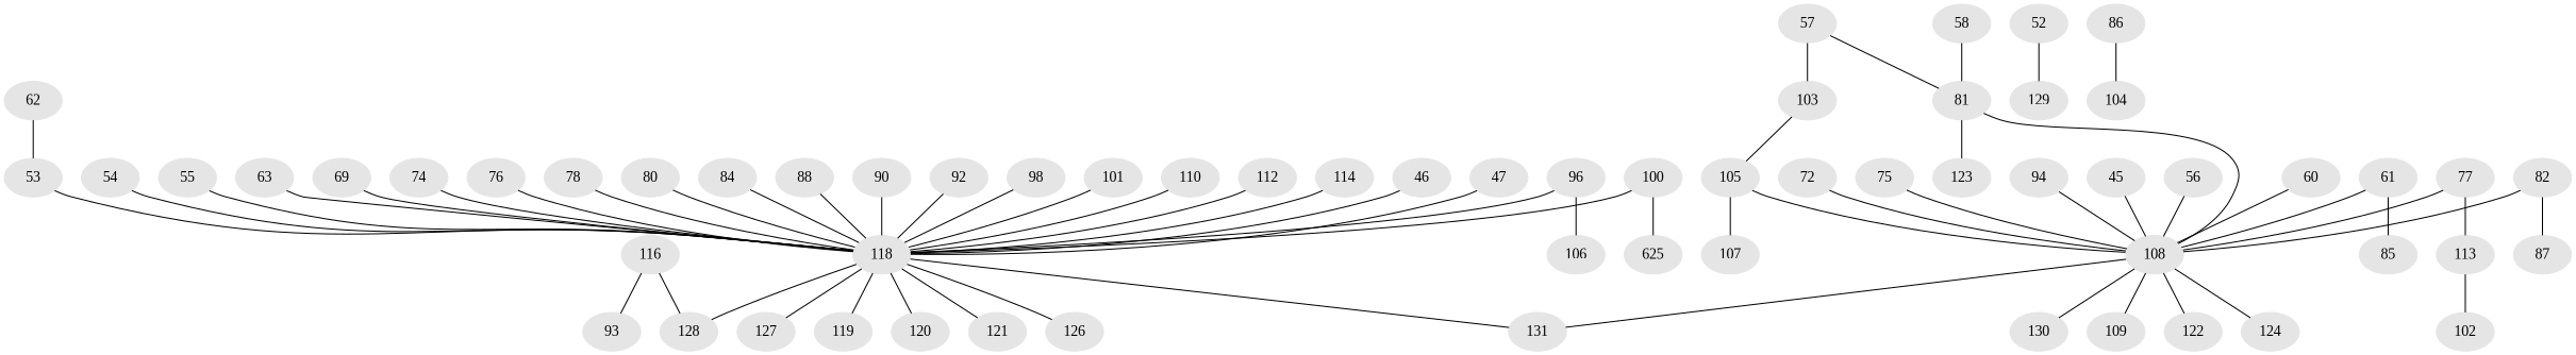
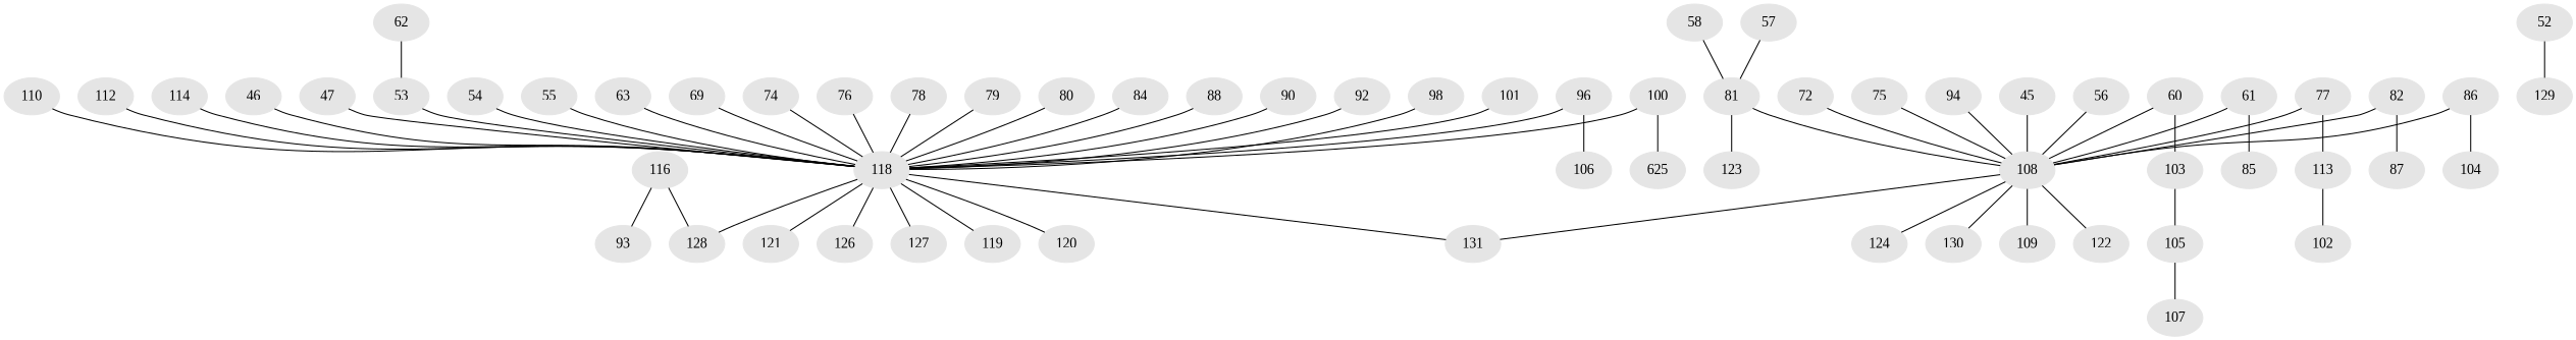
  graph {
    fontname="Liberation Serif"
    node [color=gray90 fontname="Liberation Serif" style=filled]
    edge [fontname="Liberation Serif"]
    108 [super="+73+70+66+29"]
    109
    122
    124
    130
    131 [super="+35"]
    45
    118 [super="+89+117+44"]
    46
    128 [super="+99"]
    119
    120
    121
    126
    127
    47
    52
    129
    53
    54
    55
    56
    81 [super="+32"]
    123
    57
    103
    105
    58
    60
    61
    85
    62
    63
    69
    72
    74
    75
    76
    77
    113
    102
    78
+   79
    80
    82
    87
    84
    86
    104
    88
    90
    92
    94
    96
    106
    98
    100 [super="+83"]
    n58 [label=625]
    101
    107
    110
    112
    114
    116
    93
    108 -- 109
    108 -- 122
    108 -- 124
    108 -- 130
    108 -- 131
    45 -- 108
    118 -- 131
    118 -- 128
    118 -- 119
    118 -- 120
    118 -- 121
    118 -- 126
    118 -- 127
    46 -- 118
    47 -- 118
    52 -- 129
    53 -- 118
    54 -- 118
    55 -- 118
    56 -- 108
    81 -- 108
    81 -- 123
    57 -- 81
-   57 -- 103
+   60 -- 103
    103 -- 105
    105 -- 107
    58 -- 81
    60 -- 108
    61 -- 108
    61 -- 85
    62 -- 53
    63 -- 118
    69 -- 118
    72 -- 108
    74 -- 118
    75 -- 108
    76 -- 118
    77 -- 108
    77 -- 113
    113 -- 102
    78 -- 118
+   79 -- 118
    80 -- 118
    82 -- 108
    82 -- 87
    84 -- 118
-   105 -- 108
+   86 -- 108
    86 -- 104
    88 -- 118
    90 -- 118
    92 -- 118
    94 -- 108
    96 -- 118
    96 -- 106
    98 -- 118
    100 -- 118
    100 -- n58
    101 -- 118
    110 -- 118
    112 -- 118
    114 -- 118
    116 -- 128
    116 -- 93
  }
